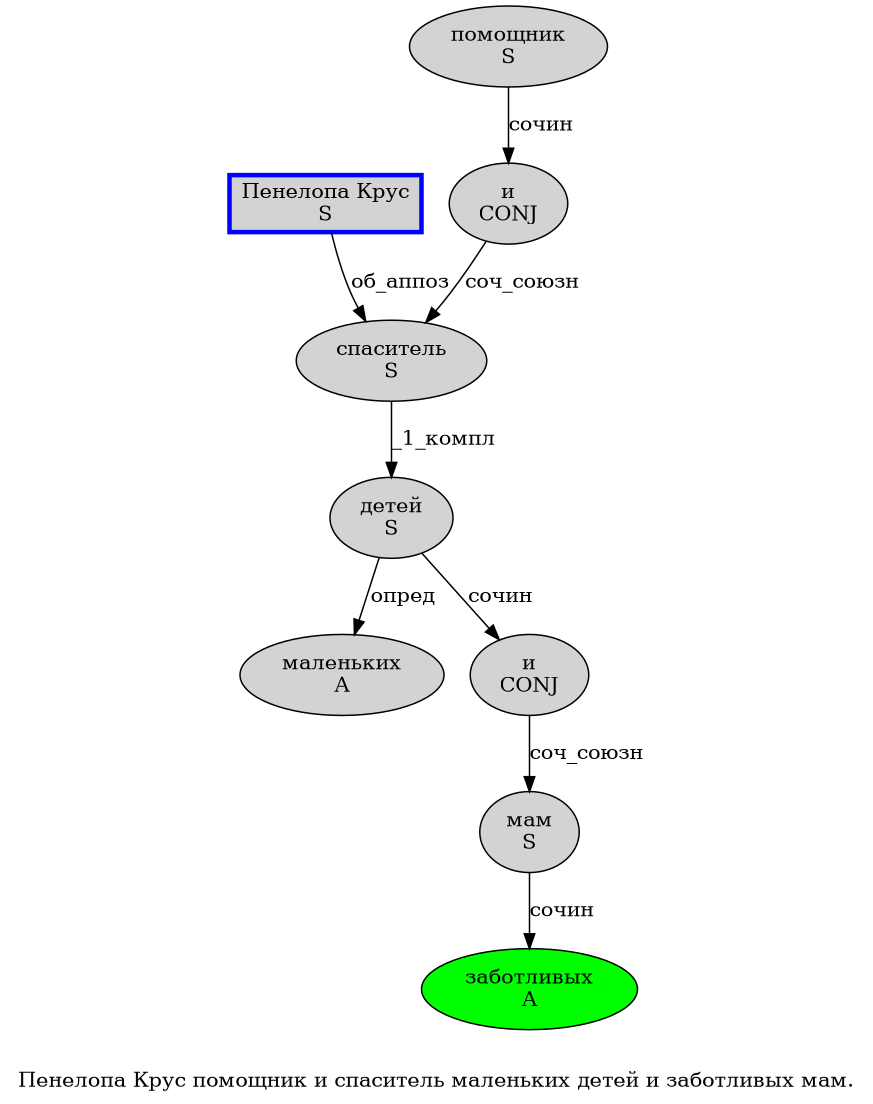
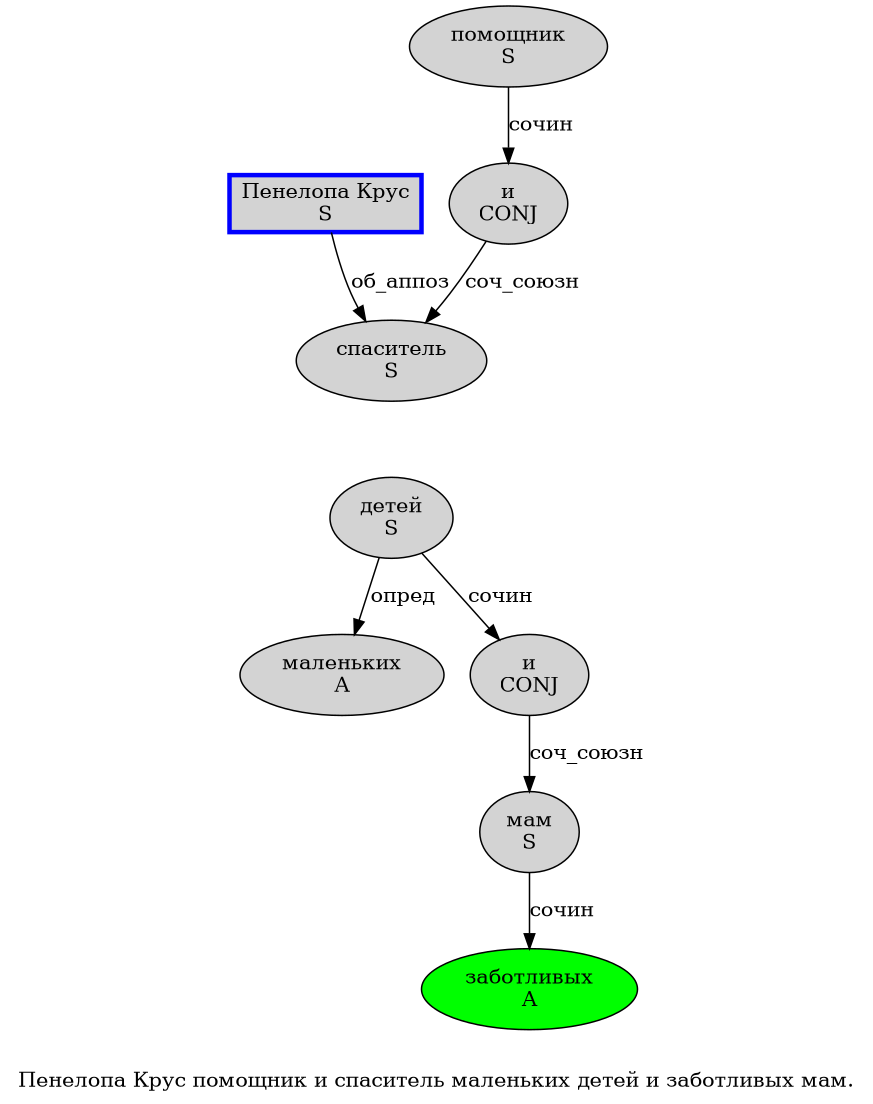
  digraph {
    label="Пенелопа Крус помощник и спаситель маленьких детей и заботливых мам."
    node [fillcolor=lightgray penwidth=1 shape=ellipse style=filled]
    n1 [color=blue label="Пенелопа Крус\nS" penwidth=3 shape=box]
    n2 [label="спаситель\nS"]
    n3 [label="помощник\nS"]
    n4 [label="и\nCONJ"]
    n5 [label="детей\nS"]
    n6 [label="маленьких\nA"]
    n7 [label="и\nCONJ"]
    n8 [label="мам\nS"]
    n9 [fillcolor=green label="заботливых\nA"]
    n1 -> n2 [label="об_аппоз"]
-   n2 -> n5 [label="_1_компл"]
    n3 -> n4 [label="сочин"]
    n4 -> n2 [label="соч_союзн"]
    n5 -> n6 [label="опред"]
    n5 -> n7 [label="сочин"]
    n7 -> n8 [label="соч_союзн"]
    n8 -> n9 [label="сочин"]
  }
